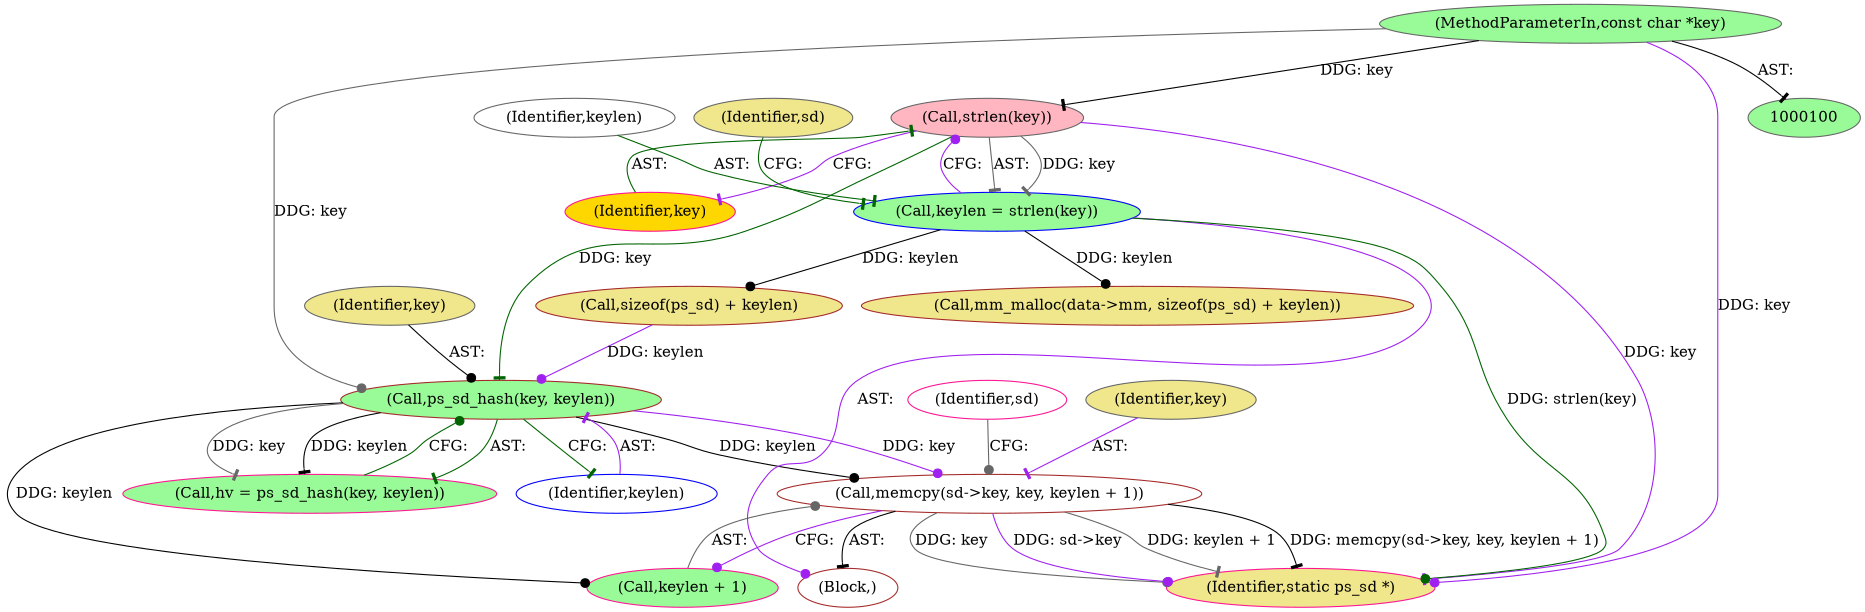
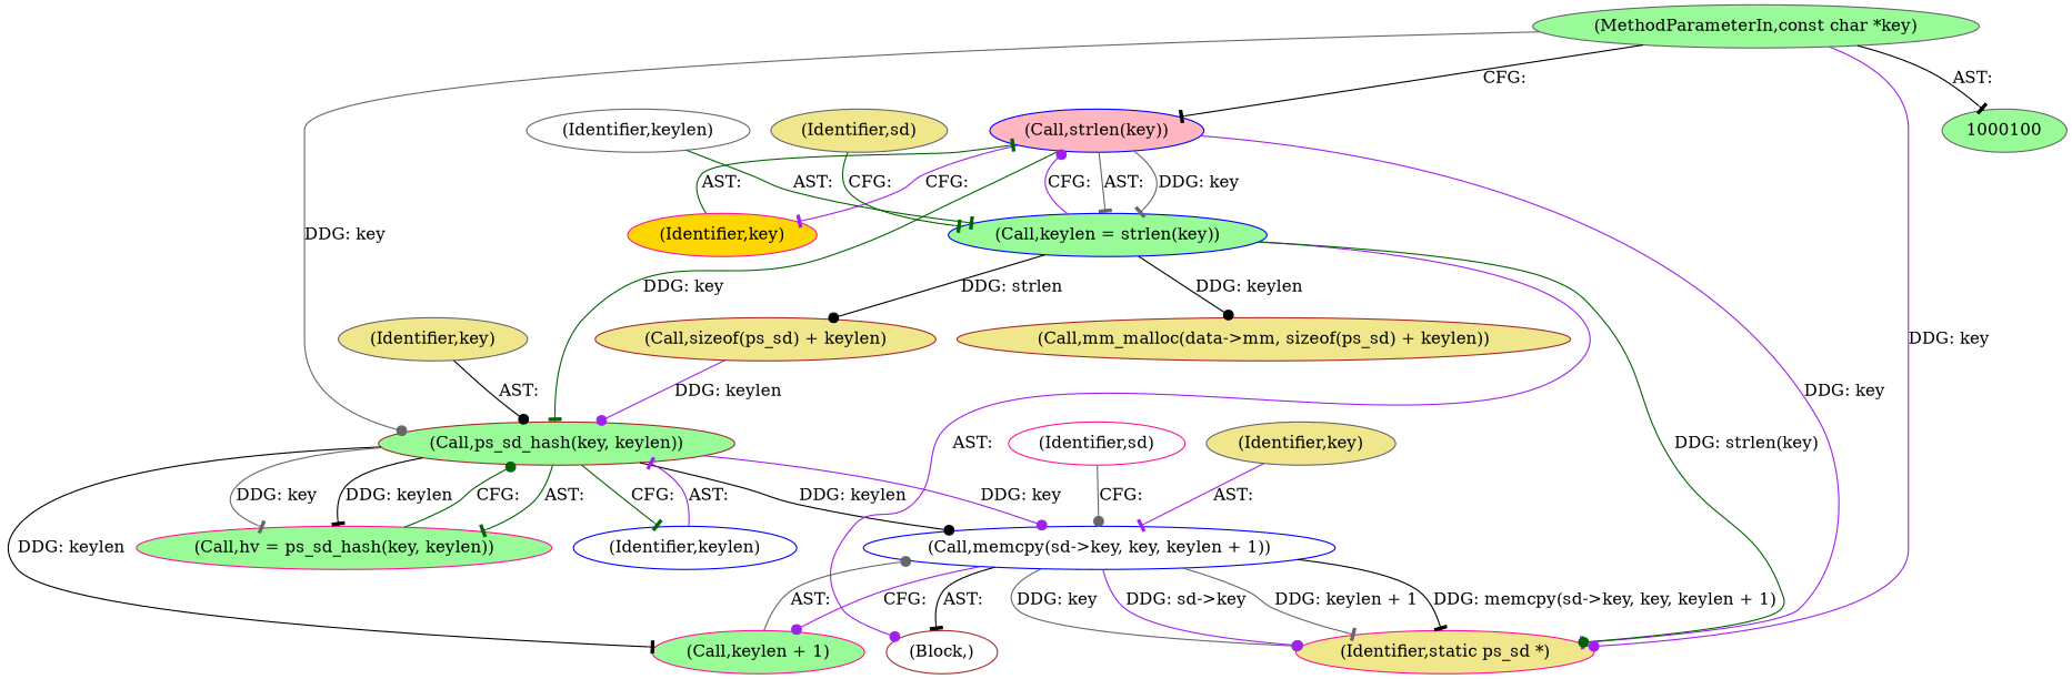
  digraph {
    fontname="DejaVu Serif"
    node [color=gray40 fillcolor=palegreen fontname="DejaVu Serif" style=filled]
    edge [arrowhead=tee color=purple fontname="DejaVu Serif"]
-   n1 [color=brown fillcolor=white label="(Call,memcpy(sd->key, key, keylen + 1))"]
+   n1 [color=blue fillcolor=white label="(Call,memcpy(sd->key, key, keylen + 1))"]
    n2 [color=deeppink label="(Call,keylen + 1)"]
    n3 [color=brown fillcolor=white label="(Block,)"]
    n4 [color=deeppink fillcolor=khaki label="(Identifier,static ps_sd *)"]
    n5 [color=brown label="(Call,ps_sd_hash(key, keylen))"]
    n6 [color=blue fillcolor=white label="(Identifier,keylen)"]
    n7 [color=deeppink label="(Call,hv = ps_sd_hash(key, keylen))"]
-   n8 [fillcolor=lightpink label="(Call,strlen(key))"]
+   n8 [color=blue fillcolor=lightpink label="(Call,strlen(key))"]
    n9 [color=blue label="(Call,keylen = strlen(key))"]
    n10 [color=deeppink fillcolor=gold label="(Identifier,key)"]
    n11 [color=brown fillcolor=khaki label="(Call,sizeof(ps_sd) + keylen)"]
    n12 [color=brown fillcolor=khaki label="(Call,mm_malloc(data->mm, sizeof(ps_sd) + keylen))"]
    n13 [label="(MethodParameterIn,const char *key)"]
    1000100
    n15 [fillcolor=khaki label="(Identifier,key)"]
    n16 [fillcolor=khaki label="(Identifier,sd)"]
    n17 [fillcolor=khaki label="(Identifier,key)"]
    n18 [fillcolor=white label="(Identifier,keylen)"]
    n19 [color=deeppink fillcolor=white label="(Identifier,sd)"]
    n1 -> n2 [arrowhead=dot label="CFG: "]
    n1 -> n3 [color=black label="AST: "]
    n1 -> n4 [arrowhead=dot color=gray40 label="DDG: key"]
    n1 -> n4 [arrowhead=dot label="DDG: sd->key"]
    n1 -> n4 [color=gray40 label="DDG: keylen + 1"]
    n1 -> n4 [color=black label="DDG: memcpy(sd->key, key, keylen + 1)"]
    n2 -> n1 [arrowhead=dot color=gray40 label="AST: "]
    n5 -> n1 [arrowhead=dot label="DDG: key"]
    n5 -> n1 [arrowhead=dot color=black label="DDG: keylen"]
-   n5 -> n2 [arrowhead=dot color=black label="DDG: keylen"]
+   n5 -> n2 [color=black label="DDG: keylen"]
    n5 -> n6 [color=darkgreen label="CFG: "]
    n5 -> n7 [color=darkgreen label="AST: "]
    n5 -> n7 [color=gray40 label="DDG: key"]
    n5 -> n7 [color=black label="DDG: keylen"]
    n6 -> n5 [label="AST: "]
    n7 -> n5 [arrowhead=dot color=darkgreen label="CFG: "]
    n8 -> n4 [label="DDG: key"]
    n8 -> n5 [color=darkgreen label="DDG: key"]
    n8 -> n9 [color=gray40 label="AST: "]
    n8 -> n9 [color=gray40 label="DDG: key"]
    n8 -> n10 [label="CFG: "]
    n9 -> n3 [arrowhead=dot label="AST: "]
    n9 -> n4 [arrowhead=dot color=darkgreen label="DDG: strlen(key)"]
    n9 -> n8 [arrowhead=dot label="CFG: "]
-   n9 -> n11 [arrowhead=dot color=black label="DDG: keylen"]
+   n9 -> n11 [arrowhead=dot color=black label="DDG: strlen"]
    n9 -> n12 [arrowhead=dot color=black label="DDG: keylen"]
    n10 -> n8 [color=darkgreen label="AST: "]
    n11 -> n5 [arrowhead=dot label="DDG: keylen"]
    n13 -> n4 [arrowhead=dot label="DDG: key"]
    n13 -> n5 [arrowhead=dot color=gray40 label="DDG: key"]
-   n13 -> n8 [color=black label="DDG: key"]
+   n13 -> n8 [color=black label="CFG: "]
    n13 -> 1000100 [color=black label="AST: "]
    n15 -> n1 [label="AST: "]
    n16 -> n9 [color=darkgreen label="CFG: "]
    n17 -> n5 [arrowhead=dot color=black label="AST: "]
    n18 -> n9 [color=darkgreen label="AST: "]
    n19 -> n1 [arrowhead=dot color=gray40 label="CFG: "]
  }
